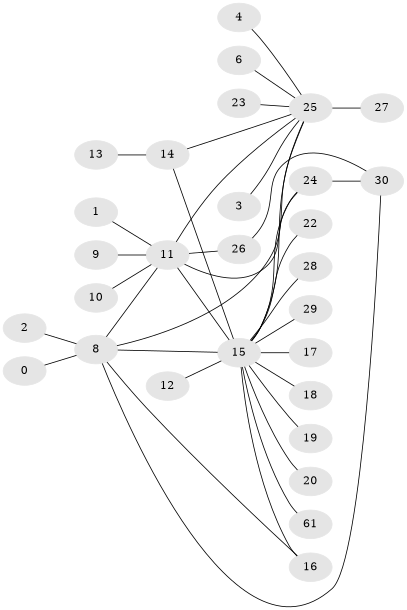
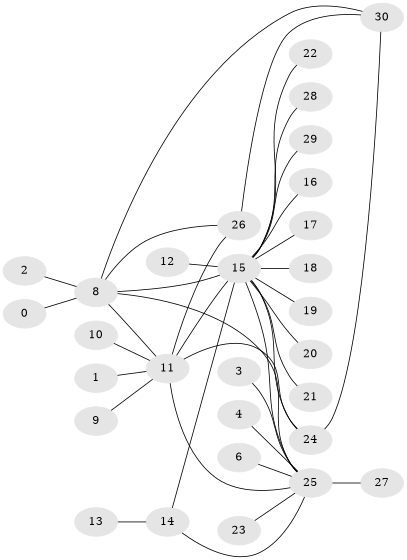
  graph {
    rankdir=LR
    node [color=gray90 style=filled]
    edge [weight=1.0]
    1
    11
    25
    15
    26
    24
    2
    8
    30
    3
    27
    4
    6
    n14 [label=0]
    16
    17
    18
    19
    20
-   21 [label=61]
+   21
    22
    28
    29
    9
    10
    12
    13
    14
    23
    1 -- 11
    11 -- 25
    11 -- 15
    11 -- 26 [weight=2.0]
    11 -- 24
    25 -- 27
    15 -- 25
    15 -- 24
    15 -- 16
    15 -- 17
    15 -- 18 [weight=2.0]
    15 -- 19
    15 -- 20
    15 -- 21
    15 -- 22
    15 -- 28
    15 -- 29
    26 -- 30
    24 -- 30
    2 -- 8
    8 -- 11
    8 -- 25
    8 -- 15
-   8 -- 16
+   8 -- 26
    8 -- 30
    3 -- 25
    4 -- 25
    6 -- 25
    n14 -- 8
    9 -- 11
    10 -- 11
    12 -- 15
    13 -- 14
    14 -- 25
    14 -- 15
    23 -- 25
  }
